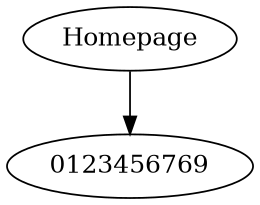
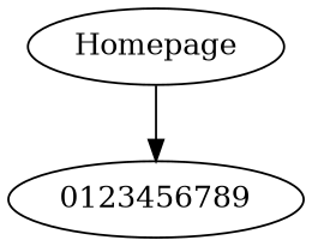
  digraph {
    n1 [label=Homepage]
-   n2 [label=0123456769]
+   n2 [label=0123456789]
    n1 -> n2
  }
